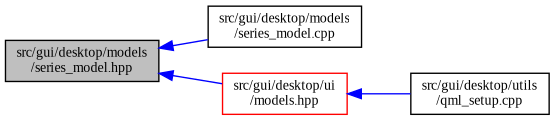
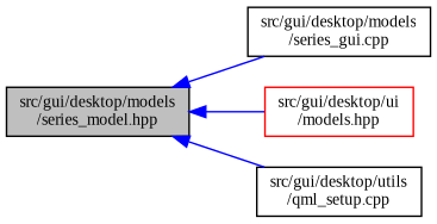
  digraph {
    fontname="Liberation Serif"
    rankdir=LR
    node [color=black fillcolor=white fontname="Liberation Serif" fontsize=10 shape=record style=filled]
    edge [color=blue dir=back fontname="Liberation Serif" fontsize=10 labelfontname=Helvetica labelfontsize=10 style=solid]
    n1 [fillcolor=grey75 fontcolor=black height=0.2 label="src/gui/desktop/models\l/series_model.hpp" width=0.4]
-   n2 [height=0.2 label="src/gui/desktop/models\l/series_model.cpp" width=0.4]
+   n2 [height=0.2 label="src/gui/desktop/models\l/series_gui.cpp" width=0.4]
    n3 [color=red height=0.2 label="src/gui/desktop/ui\l/models.hpp" width=0.4]
    n4 [height=0.2 label="src/gui/desktop/utils\l/qml_setup.cpp" width=0.4]
    n1 -> n2
    n1 -> n3
-   n3 -> n4
+   n1 -> n4
  }
